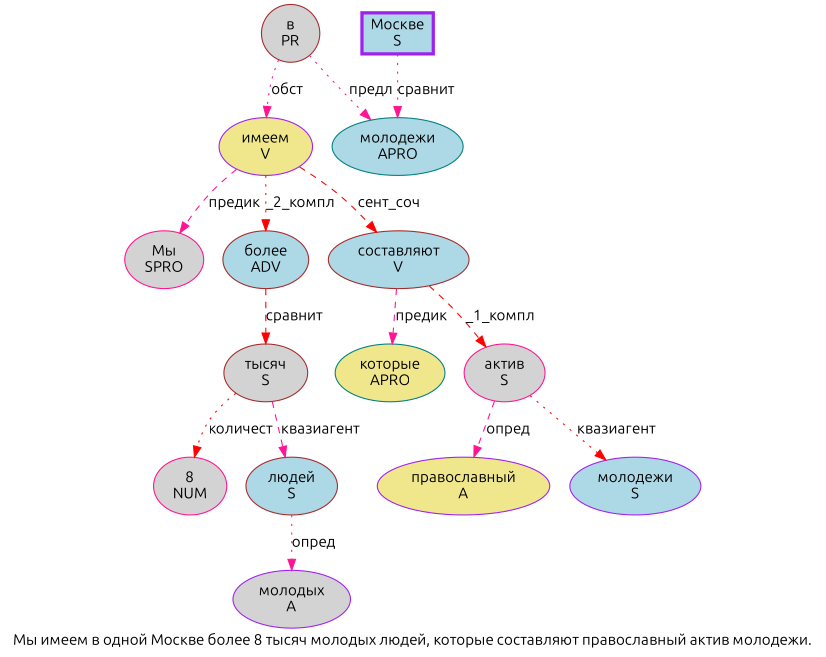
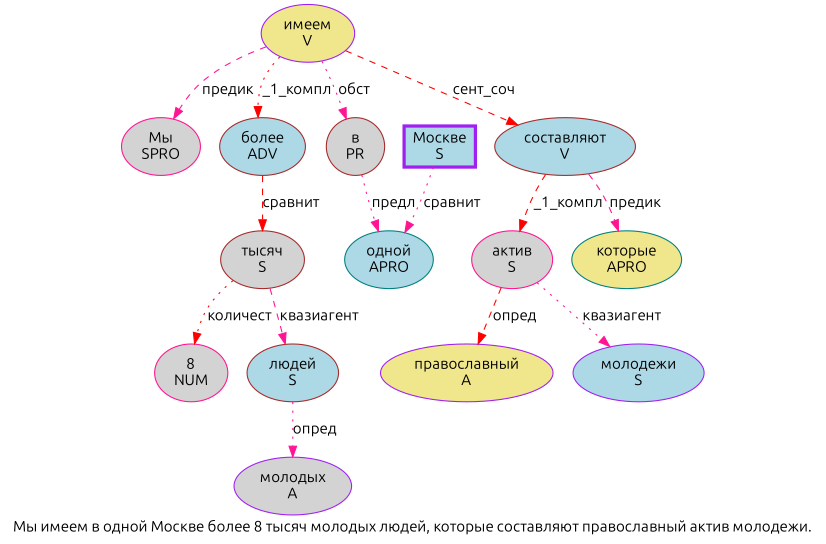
  digraph {
    fontname=Ubuntu
    label="Мы имеем в одной Москве более 8 тысяч молодых людей, которые составляют православный актив молодежи."
    node [color=purple fillcolor=lightgrey fontname=Ubuntu penwidth=1 shape=ellipse style=filled]
    edge [color=deeppink fontname=Ubuntu style=dashed]
    n1 [color=deeppink label="Мы\nSPRO"]
    n2 [fillcolor=khaki label="имеем\nV"]
    n3 [color=brown label="в\nPR"]
    n4 [color=brown fillcolor=lightblue label="более\nADV"]
    n5 [color=brown fillcolor=lightblue label="составляют\nV"]
-   n6 [color=teal fillcolor=lightblue label="молодежи\nAPRO"]
+   n6 [color=teal fillcolor=lightblue label="одной\nAPRO"]
    n7 [color=brown label="тысяч\nS"]
    n8 [color=teal fillcolor=khaki label="которые\nAPRO"]
    n9 [color=deeppink label="актив\nS"]
    n10 [fillcolor=lightblue label="Москве\nS" penwidth=3 shape=box]
    n11 [color=deeppink label="8\nNUM"]
    n12 [color=brown fillcolor=lightblue label="людей\nS"]
    n13 [label="молодых\nA"]
    n14 [fillcolor=khaki label="православный\nA"]
    n15 [fillcolor=lightblue label="молодежи\nS"]
    n2 -> n1 [label="предик"]
-   n3 -> n2 [label="обст" style=dotted]
-   n2 -> n4 [color=red label="_2_компл" style=dotted]
+   n2 -> n3 [label="обст" style=dotted]
+   n2 -> n4 [color=red label="_1_компл" style=dotted]
    n2 -> n5 [color=red label="сент_соч"]
    n3 -> n6 [label="предл" style=dotted]
    n4 -> n7 [color=red label="сравнит"]
    n5 -> n8 [label="предик"]
    n5 -> n9 [color=red label="_1_компл"]
    n7 -> n11 [color=red label="количест" style=dotted]
    n7 -> n12 [label="квазиагент"]
-   n9 -> n14 [label="опред"]
-   n9 -> n15 [color=red label="квазиагент" style=dotted]
+   n9 -> n14 [color=red label="опред"]
+   n9 -> n15 [label="квазиагент" style=dotted]
    n10 -> n6 [label="сравнит" style=dotted]
    n12 -> n13 [label="опред" style=dotted]
  }
